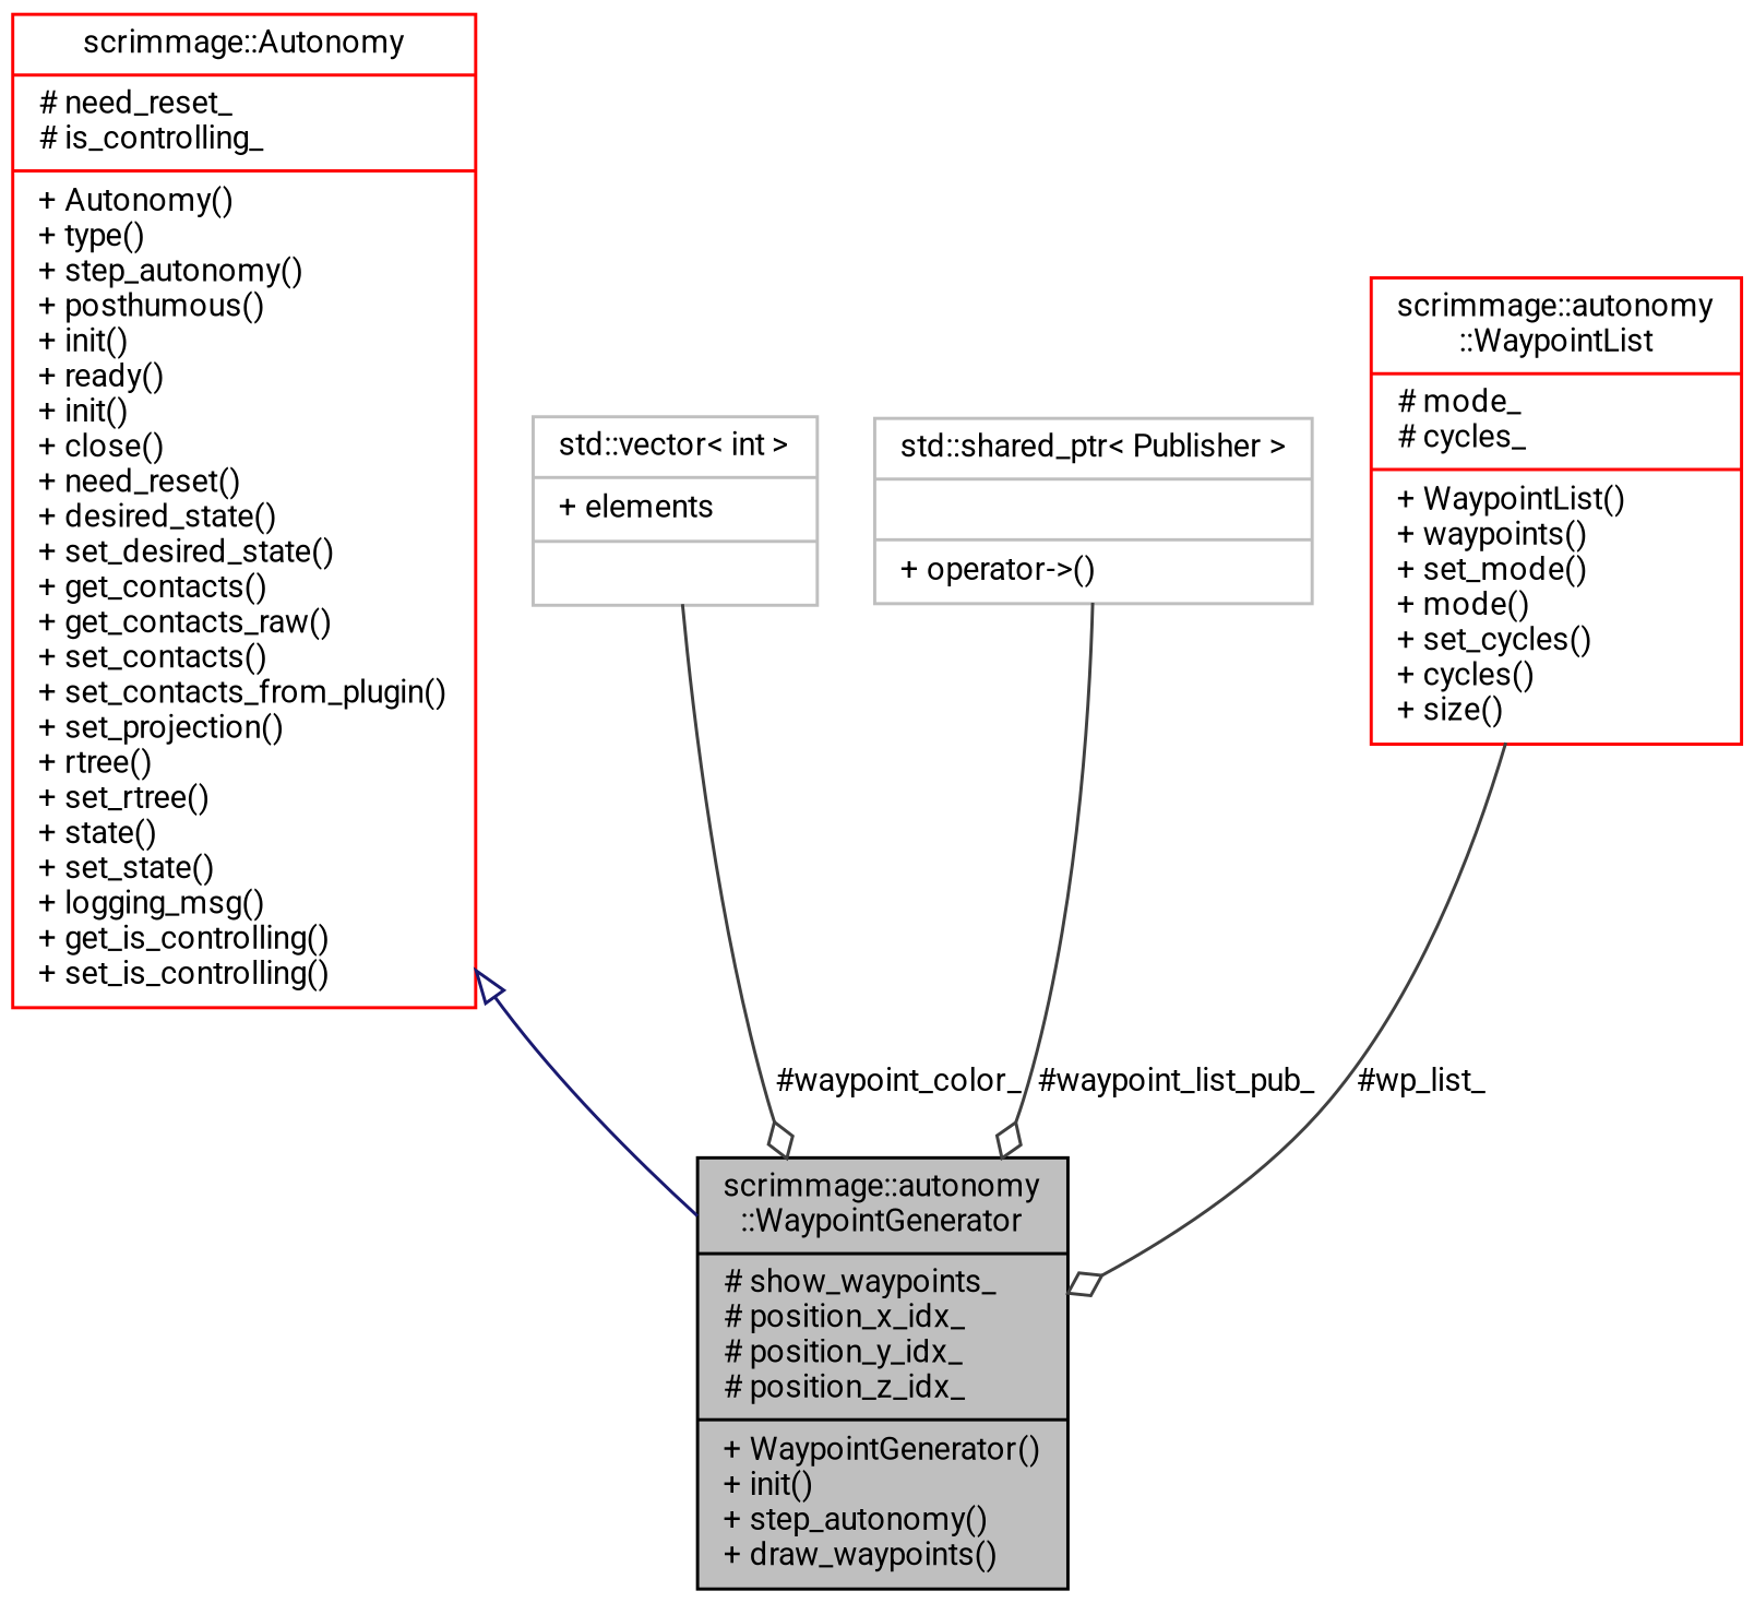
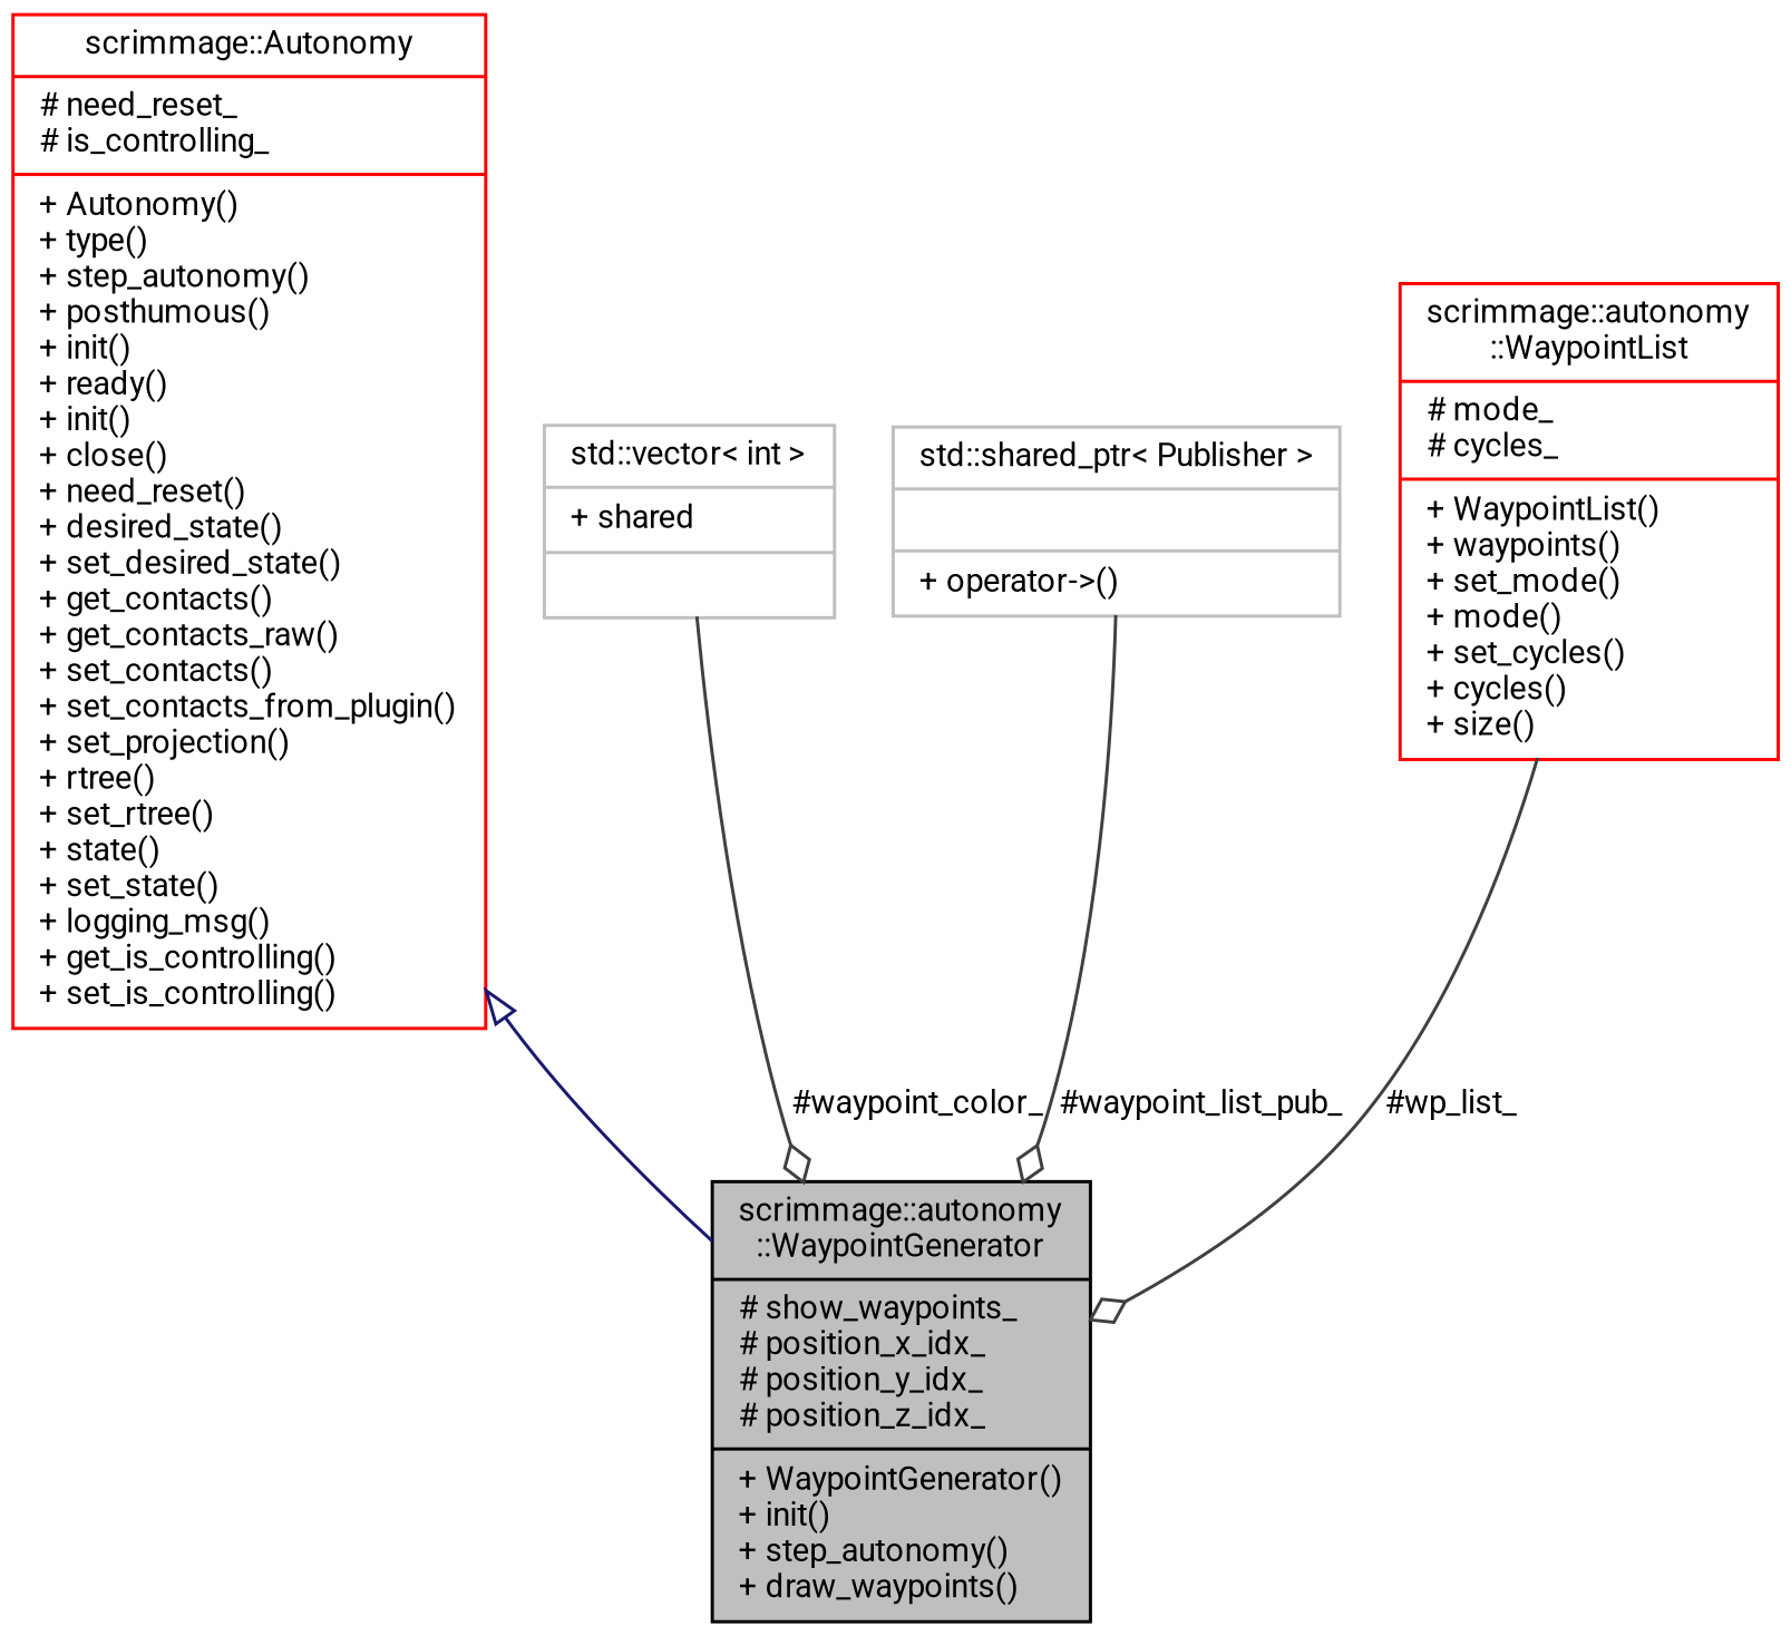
  digraph {
    fontname=Roboto
    node [color=red fillcolor=white fontname=Roboto fontsize=10 shape=record style=filled]
    edge [color=grey25 fontname=Roboto fontsize=10 labelfontname=Helvetica labelfontsize=10 style=solid arrowhead=odiamond]
    n1 [color=black fillcolor=grey75 fontcolor=black height=0.2 label="{scrimmage::autonomy\l::WaypointGenerator\n|# show_waypoints_\l# position_x_idx_\l# position_y_idx_\l# position_z_idx_\l|+ WaypointGenerator()\l+ init()\l+ step_autonomy()\l+ draw_waypoints()\l}" width=0.4]
    n2 [height=0.2 label="{scrimmage::Autonomy\n|# need_reset_\l# is_controlling_\l|+ Autonomy()\l+ type()\l+ step_autonomy()\l+ posthumous()\l+ init()\l+ ready()\l+ init()\l+ close()\l+ need_reset()\l+ desired_state()\l+ set_desired_state()\l+ get_contacts()\l+ get_contacts_raw()\l+ set_contacts()\l+ set_contacts_from_plugin()\l+ set_projection()\l+ rtree()\l+ set_rtree()\l+ state()\l+ set_state()\l+ logging_msg()\l+ get_is_controlling()\l+ set_is_controlling()\l}" width=0.4]
-   n3 [color=grey75 height=0.2 label="{std::vector\< int \>\n|+ elements\l|}" width=0.4]
+   n3 [color=grey75 height=0.2 label="{std::vector\< int \>\n|+ shared\l|}" width=0.4]
    n4 [color=grey75 height=0.2 label="{std::shared_ptr\< Publisher \>\n||+ operator-\>()\l}" width=0.4]
    n5 [height=0.2 label="{scrimmage::autonomy\l::WaypointList\n|# mode_\l# cycles_\l|+ WaypointList()\l+ waypoints()\l+ set_mode()\l+ mode()\l+ set_cycles()\l+ cycles()\l+ size()\l}" width=0.4]
    n2 -> n1 [arrowtail=onormal color=midnightblue dir=back arrowhead=""]
    n3 -> n1 [label=" #waypoint_color_"]
    n4 -> n1 [label=" #waypoint_list_pub_"]
    n5 -> n1 [label=" #wp_list_"]
  }
